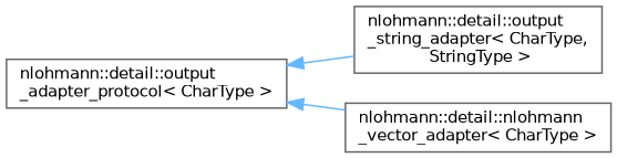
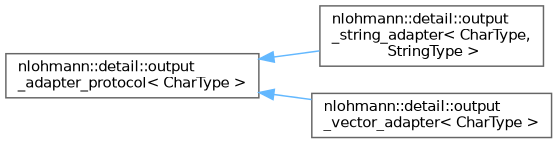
  digraph {
    rankdir=LR
    node [color=grey40 fillcolor=white fontname=Helvetica fontsize=10 shape=box style=filled]
    edge [color=steelblue1 dir=back fontname=Helvetica fontsize=10 labelfontname=Helvetica labelfontsize=10 style=solid]
    n1 [height=0.2 label="nlohmann::detail::output\l_adapter_protocol\< CharType \>" width=0.4]
    n2 [height=0.2 label="nlohmann::detail::output\l_string_adapter\< CharType,\l StringType \>" width=0.4]
-   n3 [height=0.2 label="nlohmann::detail::nlohmann\l_vector_adapter\< CharType \>" width=0.4]
+   n3 [height=0.2 label="nlohmann::detail::output\l_vector_adapter\< CharType \>" width=0.4]
    n1 -> n2
    n1 -> n3
  }
